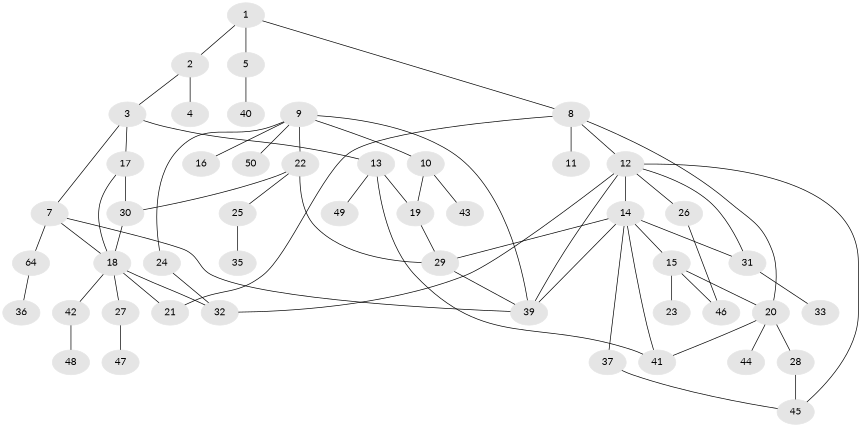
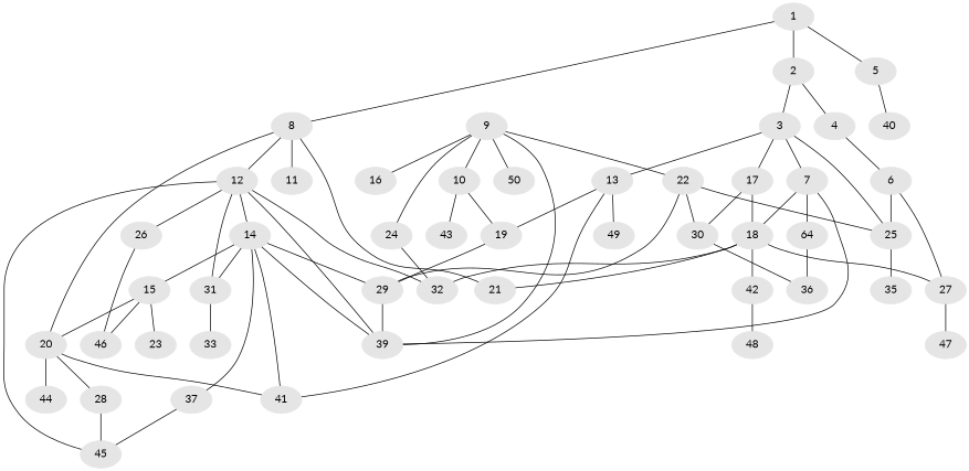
  graph {
    fontname=Lato
    node [color=gray90 fontname=Lato style=filled]
    edge [fontname=Lato]
    1
    2
    5
    8
    3
    4
    40
    11
    12
    20
    21
    7
    13
    17
    25
+   6
    18
    n18 [label=64]
    39
    19
    41
    49
    30
    35
    27
    47
    32
    42
    36
    9
    10
    16
    22
    24
    50
    14
    26
    31
    45
    28
    44
    43
    29
    15
    37
    46
    33
    23
    48
    1 -- 2
    1 -- 5
    1 -- 8
    2 -- 3
    2 -- 4
    5 -- 40
    8 -- 11
    8 -- 12
    8 -- 20
    8 -- 21
    3 -- 7
    3 -- 13
    3 -- 17
+   3 -- 25
+   4 -- 6
    12 -- 39
    12 -- 32
    12 -- 14
    12 -- 26
    12 -- 31
    12 -- 45
    20 -- 41
    20 -- 28
    20 -- 44
    7 -- 18
    7 -- n18
    7 -- 39
    13 -- 19
    13 -- 41
    13 -- 49
    17 -- 18
    17 -- 30
    25 -- 35
+   6 -- 25
+   6 -- 27
    18 -- 21
    18 -- 27
    18 -- 32
    18 -- 42
    n18 -- 36
    19 -- 29
-   30 -- 18
+   30 -- 36
    27 -- 47
    42 -- 48
    9 -- 39
    9 -- 10
    9 -- 16
    9 -- 22
    9 -- 24
    9 -- 50
    10 -- 19
    10 -- 43
    22 -- 25
    22 -- 30
    22 -- 29
    24 -- 32
    14 -- 39
    14 -- 41
    14 -- 31
    14 -- 29
    14 -- 15
    14 -- 37
    26 -- 46
    31 -- 33
    28 -- 45
    29 -- 39
    15 -- 20
    15 -- 46
    15 -- 23
    37 -- 45
  }
